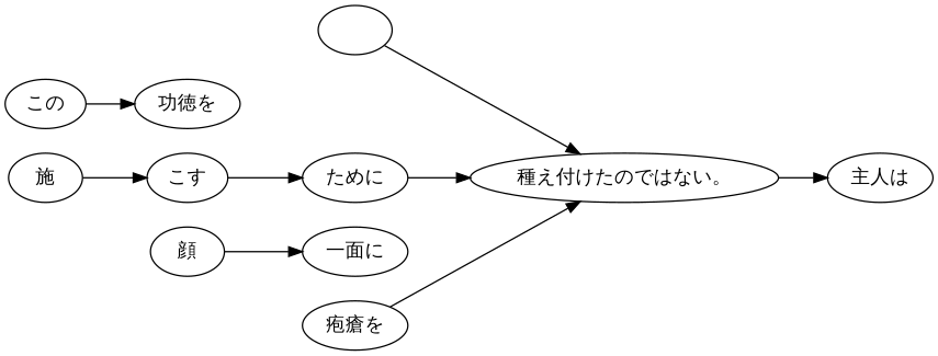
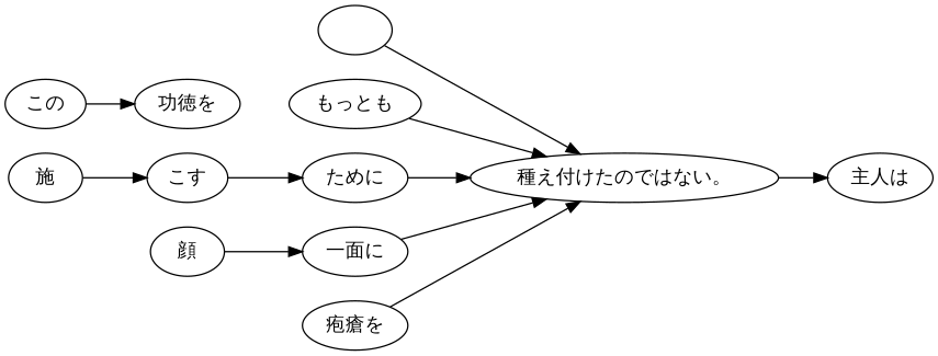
  digraph {
    rankdir=LR
    n1 [label="　"]
    n2 [label="種え付けたのではない。"]
    n3 [label="主人は"]
+   n4 [label="もっとも"]
    n5 [label="この"]
    n6 [label="功徳を"]
    n7 [label="こす"]
    n8 [label="ために"]
    n9 [label="施"]
    n10 [label="顔"]
    n11 [label="一面に"]
    n12 [label="疱瘡を"]
    n1 -> n2
    n2 -> n3
+   n4 -> n2
    n5 -> n6
    n7 -> n8
    n8 -> n2
    n9 -> n7
    n10 -> n11
+   n11 -> n2
    n12 -> n2
  }
